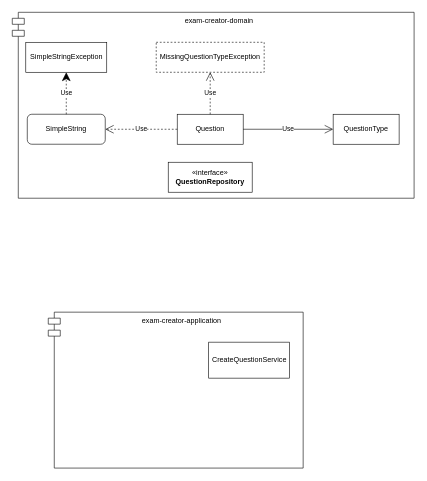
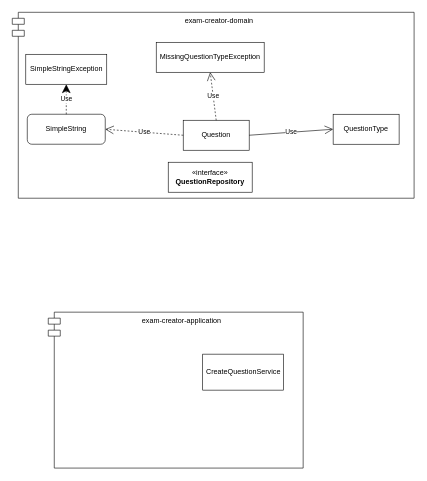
  <mxCell id="0" />
  <mxCell id="1" parent="0" />
  <mxCell id="2" value="exam-creator-domain" style="shape=module;align=left;spacingLeft=20;align=center;verticalAlign=top;whiteSpace=wrap;html=1;" parent="1" vertex="1"><mxGeometry x="20" y="20" width="670" height="310" as="geometry" /></mxCell>
- <mxCell id="3" value="Question" style="html=1;whiteSpace=wrap;" parent="1" vertex="1"><mxGeometry x="295" y="190" width="110" height="50" as="geometry" /></mxCell>
+ <mxCell id="3" value="Question" style="html=1;whiteSpace=wrap;" parent="1" vertex="1"><mxGeometry x="305" y="200" width="110" height="50" as="geometry" /></mxCell>
  <mxCell id="4" value="QuestionType" style="html=1;whiteSpace=wrap;" parent="1" vertex="1"><mxGeometry x="555" y="190" width="110" height="50" as="geometry" /></mxCell>
  <mxCell id="5" value="Use" style="endArrow=open;endSize=12;dashed=0;html=1;rounded=0;exitX=1;exitY=0.5;exitDx=0;exitDy=0;entryX=0;entryY=0.5;entryDx=0;entryDy=0;" parent="1" source="3" target="4" edge="1"><mxGeometry width="160" relative="1" as="geometry"><mxPoint x="180" y="160" as="sourcePoint" /><mxPoint x="340" y="160" as="targetPoint" /></mxGeometry></mxCell>
  <mxCell id="6" value="SimpleString" style="html=1;whiteSpace=wrap;rounded=1;" parent="1" vertex="1"><mxGeometry x="45" y="190" width="130" height="50" as="geometry" /></mxCell>
  <mxCell id="7" value="Use" style="endArrow=open;endSize=12;dashed=1;html=1;rounded=0;exitX=0;exitY=0.5;exitDx=0;exitDy=0;entryX=1;entryY=0.5;entryDx=0;entryDy=0;" parent="1" source="3" target="6" edge="1"><mxGeometry width="160" relative="1" as="geometry"><mxPoint x="260" y="180" as="sourcePoint" /><mxPoint x="410" y="180" as="targetPoint" /></mxGeometry></mxCell>
  <mxCell id="8" value="«interface»&lt;br&gt;&lt;b&gt;QuestionRepository&lt;/b&gt;" style="html=1;whiteSpace=wrap;" parent="1" vertex="1"><mxGeometry x="280" y="270" width="140" height="50" as="geometry" /></mxCell>
  <mxCell id="9" value="exam-creator-application" style="shape=module;align=left;spacingLeft=20;align=center;verticalAlign=top;whiteSpace=wrap;html=1;" vertex="1" parent="1"><mxGeometry x="80" y="520" width="425" height="260" as="geometry" /></mxCell>
- <mxCell id="10" value="CreateQuestionService" style="rounded=0;whiteSpace=wrap;html=1;" vertex="1" parent="1"><mxGeometry x="347.5" y="570" width="135" height="60" as="geometry" /></mxCell>
- <mxCell id="11" value="MissingQuestionTypeException" style="html=1;whiteSpace=wrap;dashed=1;" vertex="1" parent="1"><mxGeometry x="260" y="70" width="180" height="50" as="geometry" /></mxCell>
+ <mxCell id="10" value="CreateQuestionService" style="rounded=0;whiteSpace=wrap;html=1;" vertex="1" parent="1"><mxGeometry x="337.5" y="590" width="135" height="60" as="geometry" /></mxCell>
+ <mxCell id="11" value="MissingQuestionTypeException" style="html=1;whiteSpace=wrap;" vertex="1" parent="1"><mxGeometry x="260" y="70" width="180" height="50" as="geometry" /></mxCell>
  <mxCell id="12" value="Use" style="endArrow=open;endSize=12;dashed=1;html=1;rounded=0;entryX=0.5;entryY=1;entryDx=0;entryDy=0;exitX=0.5;exitY=0;exitDx=0;exitDy=0;" edge="1" parent="1" source="3" target="11"><mxGeometry width="160" relative="1" as="geometry"><mxPoint x="240" y="220" as="sourcePoint" /><mxPoint x="400" y="220" as="targetPoint" /></mxGeometry></mxCell>
- <mxCell id="13" value="SimpleStringException" style="html=1;whiteSpace=wrap;" vertex="1" parent="1"><mxGeometry x="42.5" y="70" width="135" height="50" as="geometry" /></mxCell>
+ <mxCell id="13" value="SimpleStringException" style="html=1;whiteSpace=wrap;" vertex="1" parent="1"><mxGeometry x="42.5" y="90" width="135" height="50" as="geometry" /></mxCell>
  <mxCell id="14" value="Use" style="endArrow=classic;endSize=12;dashed=1;html=1;rounded=0;entryX=0.5;entryY=1;entryDx=0;entryDy=0;exitX=0.5;exitY=0;exitDx=0;exitDy=0;" edge="1" parent="1" source="6" target="13"><mxGeometry width="160" relative="1" as="geometry"><mxPoint x="360" y="200" as="sourcePoint" /><mxPoint x="360" y="130" as="targetPoint" /><Array as="points" /></mxGeometry></mxCell>
